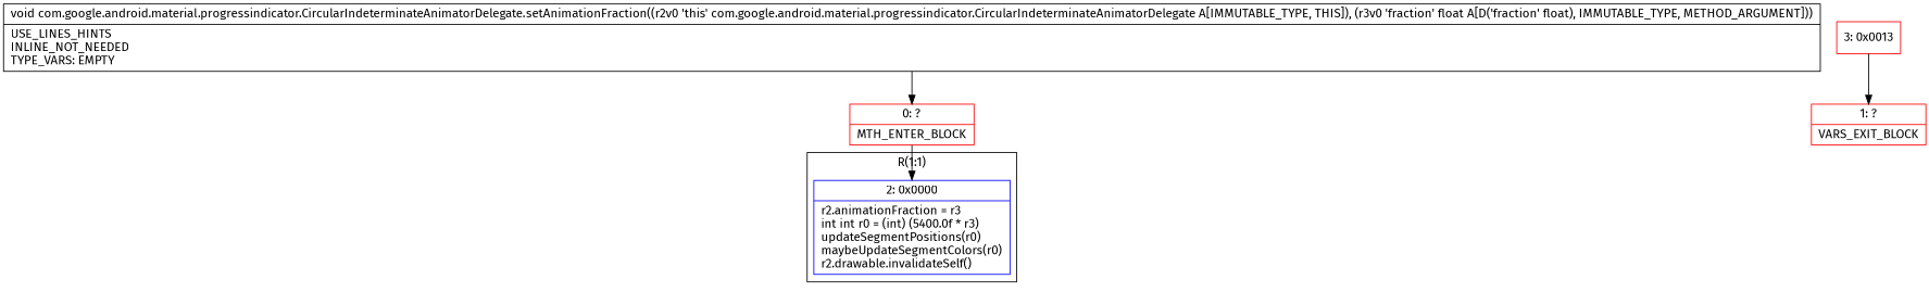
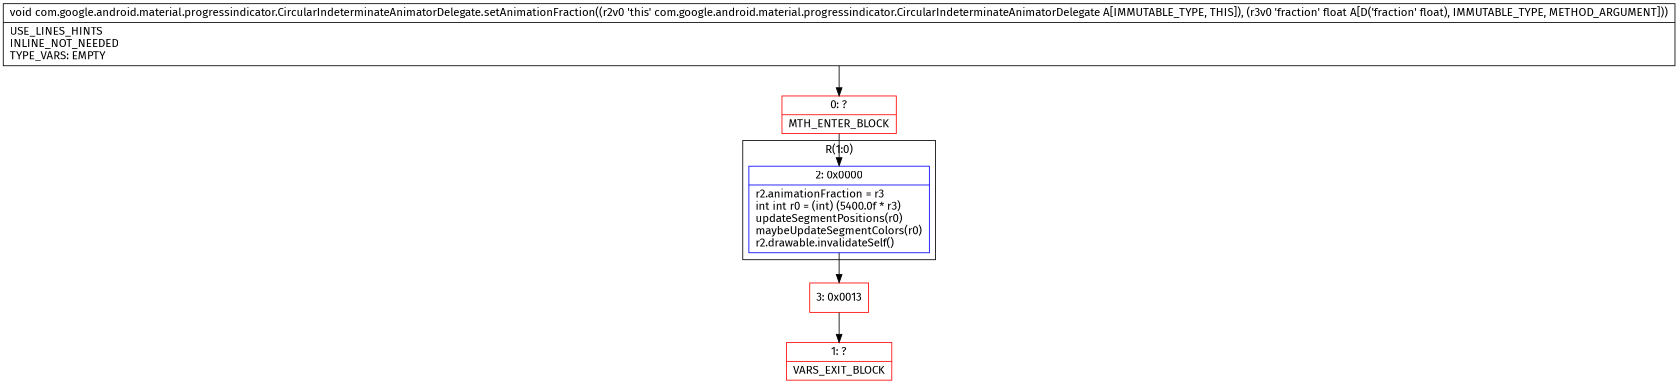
  digraph {
    fontname="Fira Sans"
    node [color=red fontname="Fira Sans" shape=record]
    edge [fontname="Fira Sans"]
    n1 [color=blue label="{2\:\ 0x0000|r2.animationFraction = r3\lint int r0 = (int) (5400.0f * r3)\lupdateSegmentPositions(r0)\lmaybeUpdateSegmentColors(r0)\lr2.drawable.invalidateSelf()\l}"]
    n2 [label="{3\:\ 0x0013}"]
    n3 [label="{1\:\ ?|VARS_EXIT_BLOCK\l}"]
    n4 [label="{0\:\ ?|MTH_ENTER_BLOCK\l}"]
    n5 [label="{void com.google.android.material.progressindicator.CircularIndeterminateAnimatorDelegate.setAnimationFraction((r2v0 'this' com.google.android.material.progressindicator.CircularIndeterminateAnimatorDelegate A[IMMUTABLE_TYPE, THIS]), (r3v0 'fraction' float A[D('fraction' float), IMMUTABLE_TYPE, METHOD_ARGUMENT]))  | USE_LINES_HINTS\lINLINE_NOT_NEEDED\lTYPE_VARS: EMPTY\l}" color=""]
    subgraph cluster_1 {
-     label="R(1:1)"
+     label="R(1:0)"
      n1
    }
+   n1 -> n2
    n2 -> n3
    n4 -> n1
    n5 -> n4
  }
